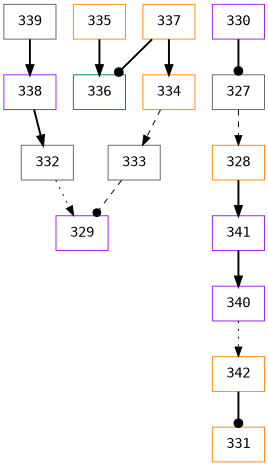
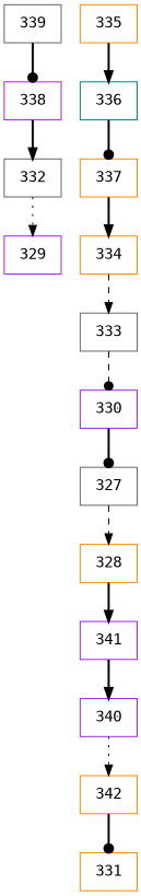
  digraph {
    fontname="DejaVu Sans Mono"
    node [color=darkorange fontname="DejaVu Sans Mono" shape=record]
    edge [arrowhead=normal fontname="DejaVu Sans Mono" style=bold]
    n1 [color=gray40 label="{339}"]
    n2 [color=purple label="{338}"]
    n3 [color=gray40 label="{332}"]
    n4 [color=purple label="{329}"]
    n5 [label="{335}"]
    n6 [color=teal label="{336}"]
    n7 [label="{337}"]
    n8 [label="{334}"]
    n9 [color=gray40 label="{333}"]
    n10 [color=purple label="{330}"]
    n11 [color=gray40 label="{327}"]
    n12 [label="{328}"]
    n13 [color=purple label="{341}"]
    n14 [color=purple label="{340}"]
    n15 [label="{342}"]
    n16 [label="{331}"]
-   n1 -> n2
+   n1 -> n2 [arrowhead=dot]
    n2 -> n3
    n3 -> n4 [style=dotted]
    n5 -> n6
-   n7 -> n6 [arrowhead=dot]
+   n6 -> n7 [arrowhead=dot]
    n7 -> n8
    n8 -> n9 [style=dashed]
-   n9 -> n4 [arrowhead=dot style=dashed]
+   n9 -> n10 [arrowhead=dot style=dashed]
    n10 -> n11 [arrowhead=dot]
    n11 -> n12 [style=dashed]
    n12 -> n13
    n13 -> n14
    n14 -> n15 [style=dotted]
    n15 -> n16 [arrowhead=dot]
  }
